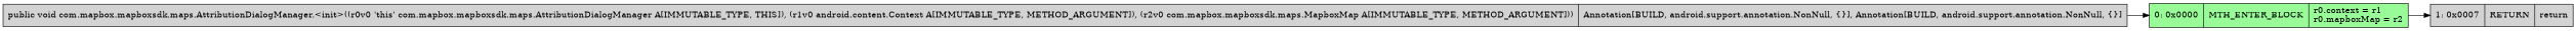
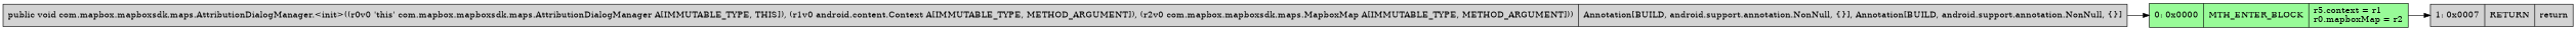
  digraph {
    rankdir=LR
    node [shape=record style=filled fillcolor=lightgrey]
-   n1 [label="{0\:\ 0x0000|MTH_ENTER_BLOCK\l|r0.context = r1\lr0.mapboxMap = r2\l}" fillcolor=palegreen]
+   n1 [label="{0\:\ 0x0000|MTH_ENTER_BLOCK\l|r5.context = r1\lr0.mapboxMap = r2\l}" fillcolor=palegreen]
    n2 [label="{1\:\ 0x0007|RETURN\l|return\l}"]
    n3 [label="{public void com.mapbox.mapboxsdk.maps.AttributionDialogManager.\<init\>((r0v0 'this' com.mapbox.mapboxsdk.maps.AttributionDialogManager A[IMMUTABLE_TYPE, THIS]), (r1v0 android.content.Context A[IMMUTABLE_TYPE, METHOD_ARGUMENT]), (r2v0 com.mapbox.mapboxsdk.maps.MapboxMap A[IMMUTABLE_TYPE, METHOD_ARGUMENT]))  | Annotation[BUILD, android.support.annotation.NonNull, \{\}], Annotation[BUILD, android.support.annotation.NonNull, \{\}]\l}"]
    n1 -> n2
    n3 -> n1
  }
